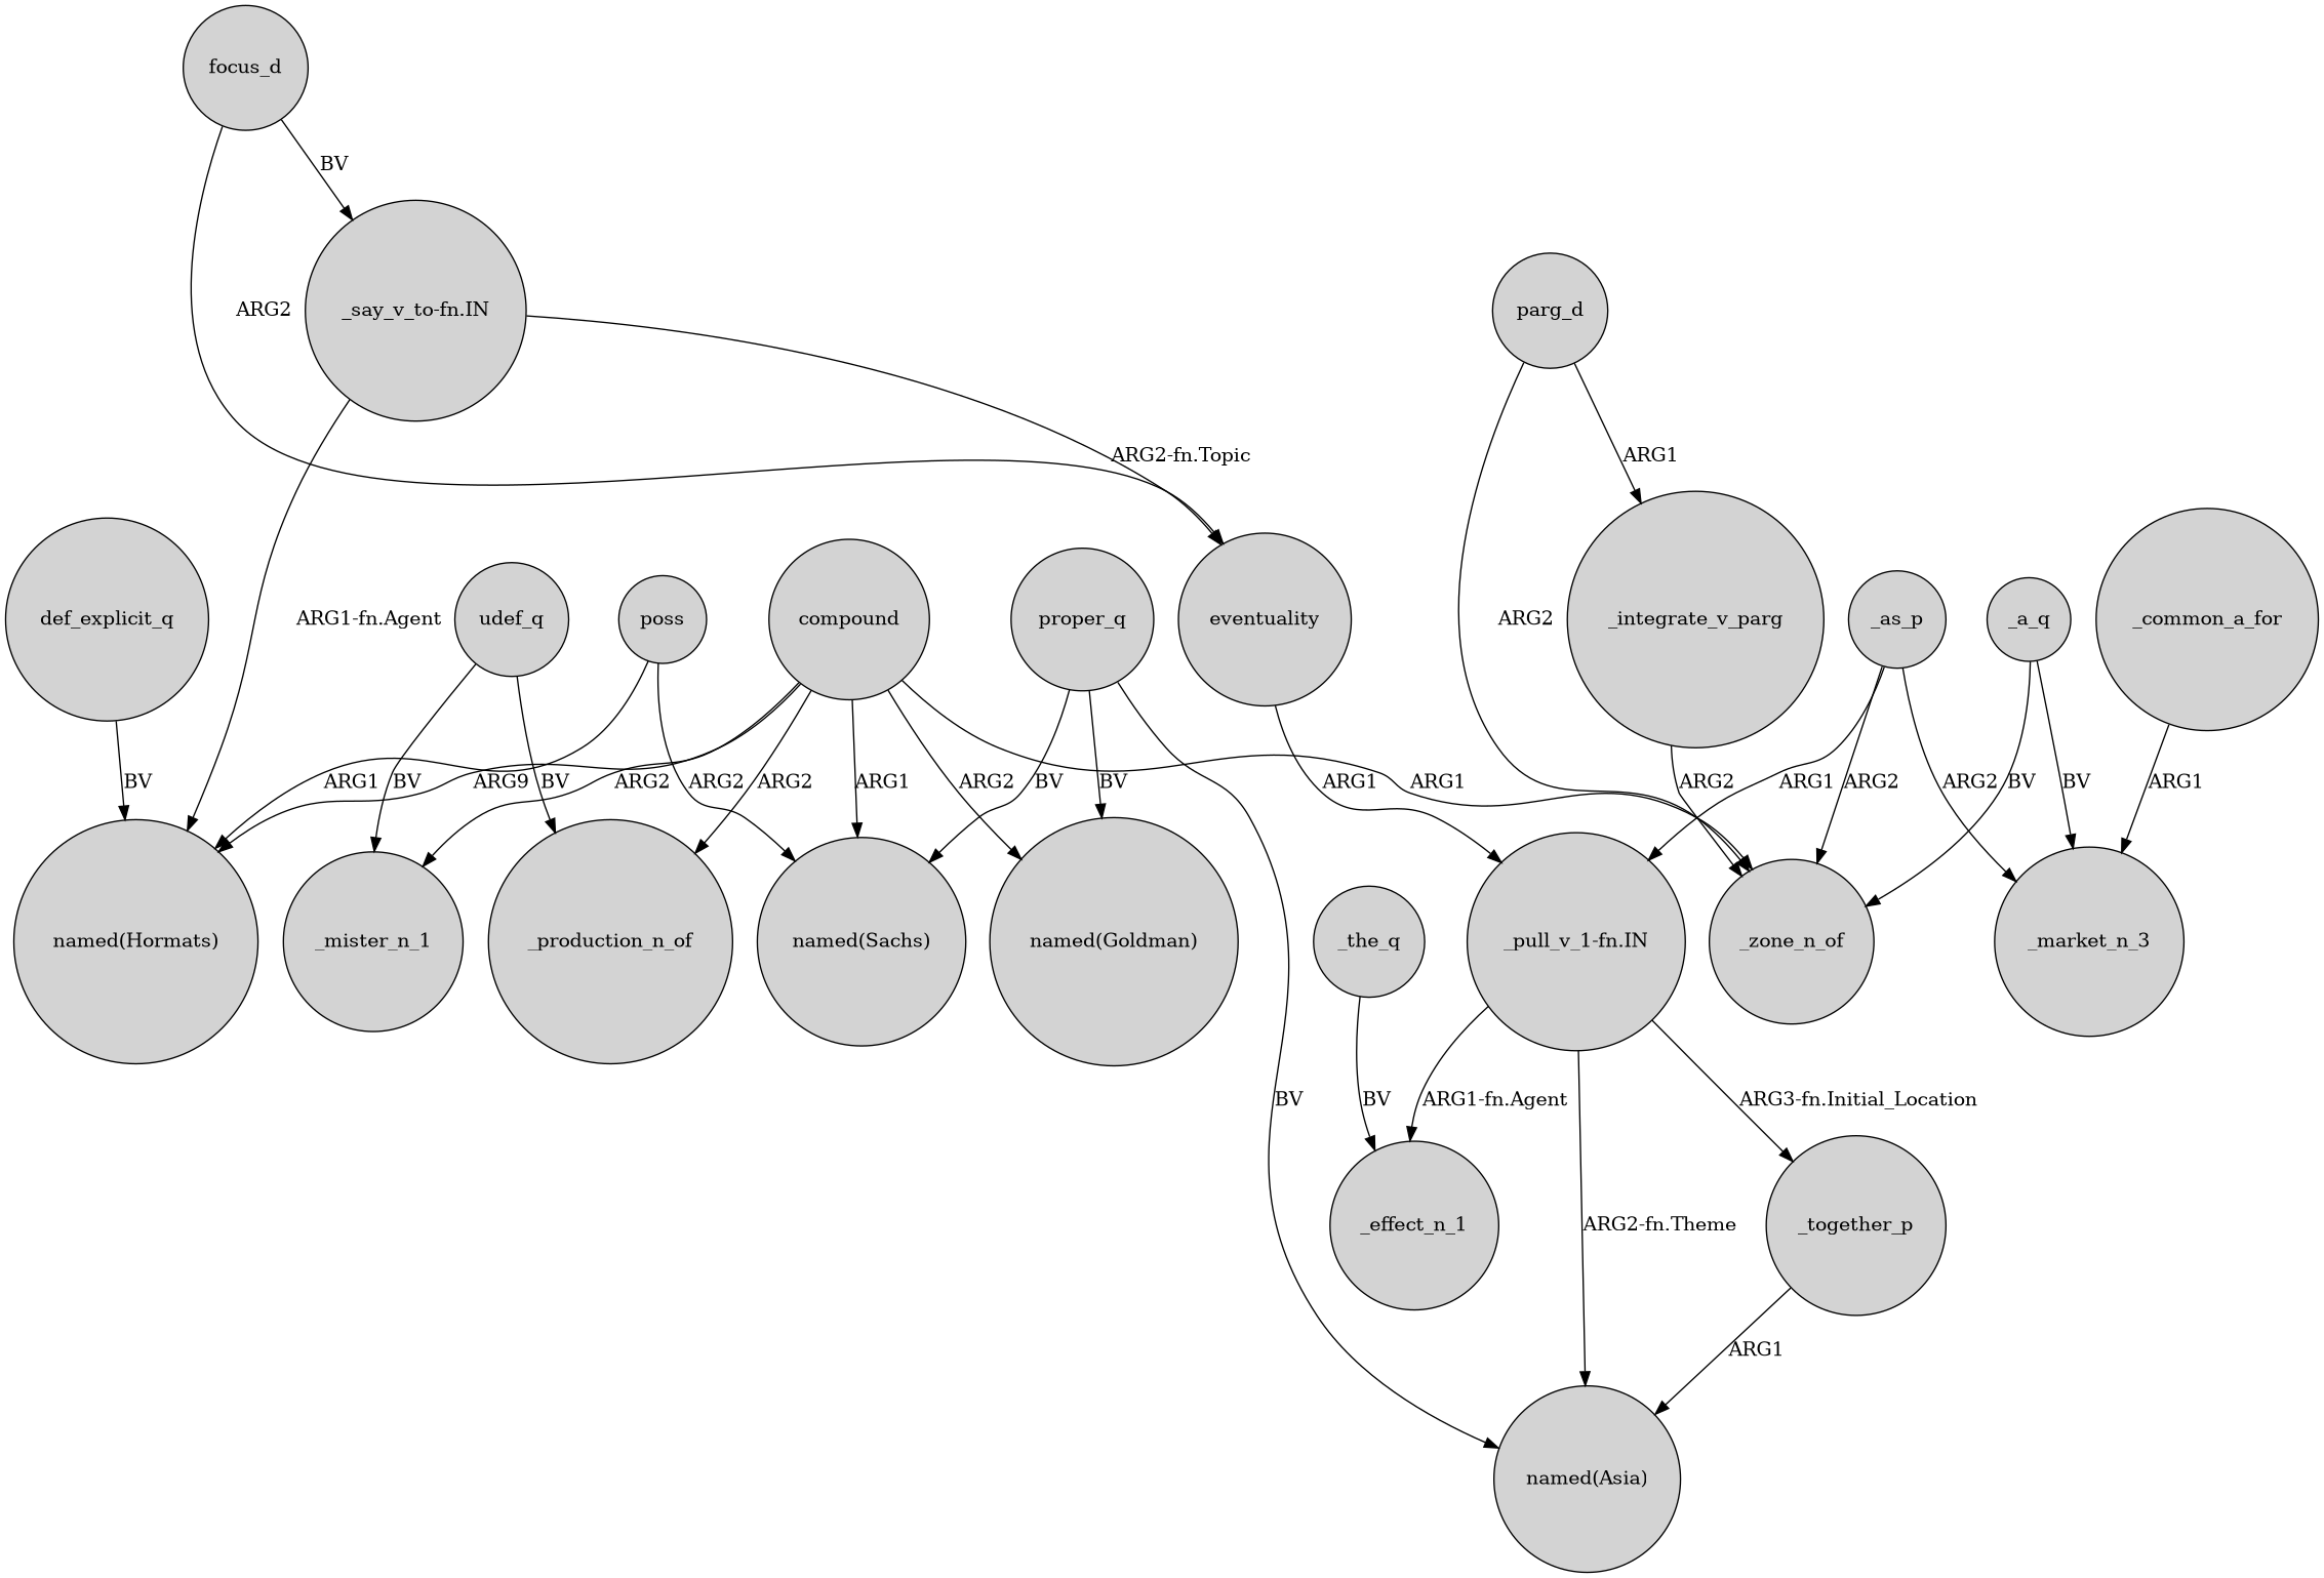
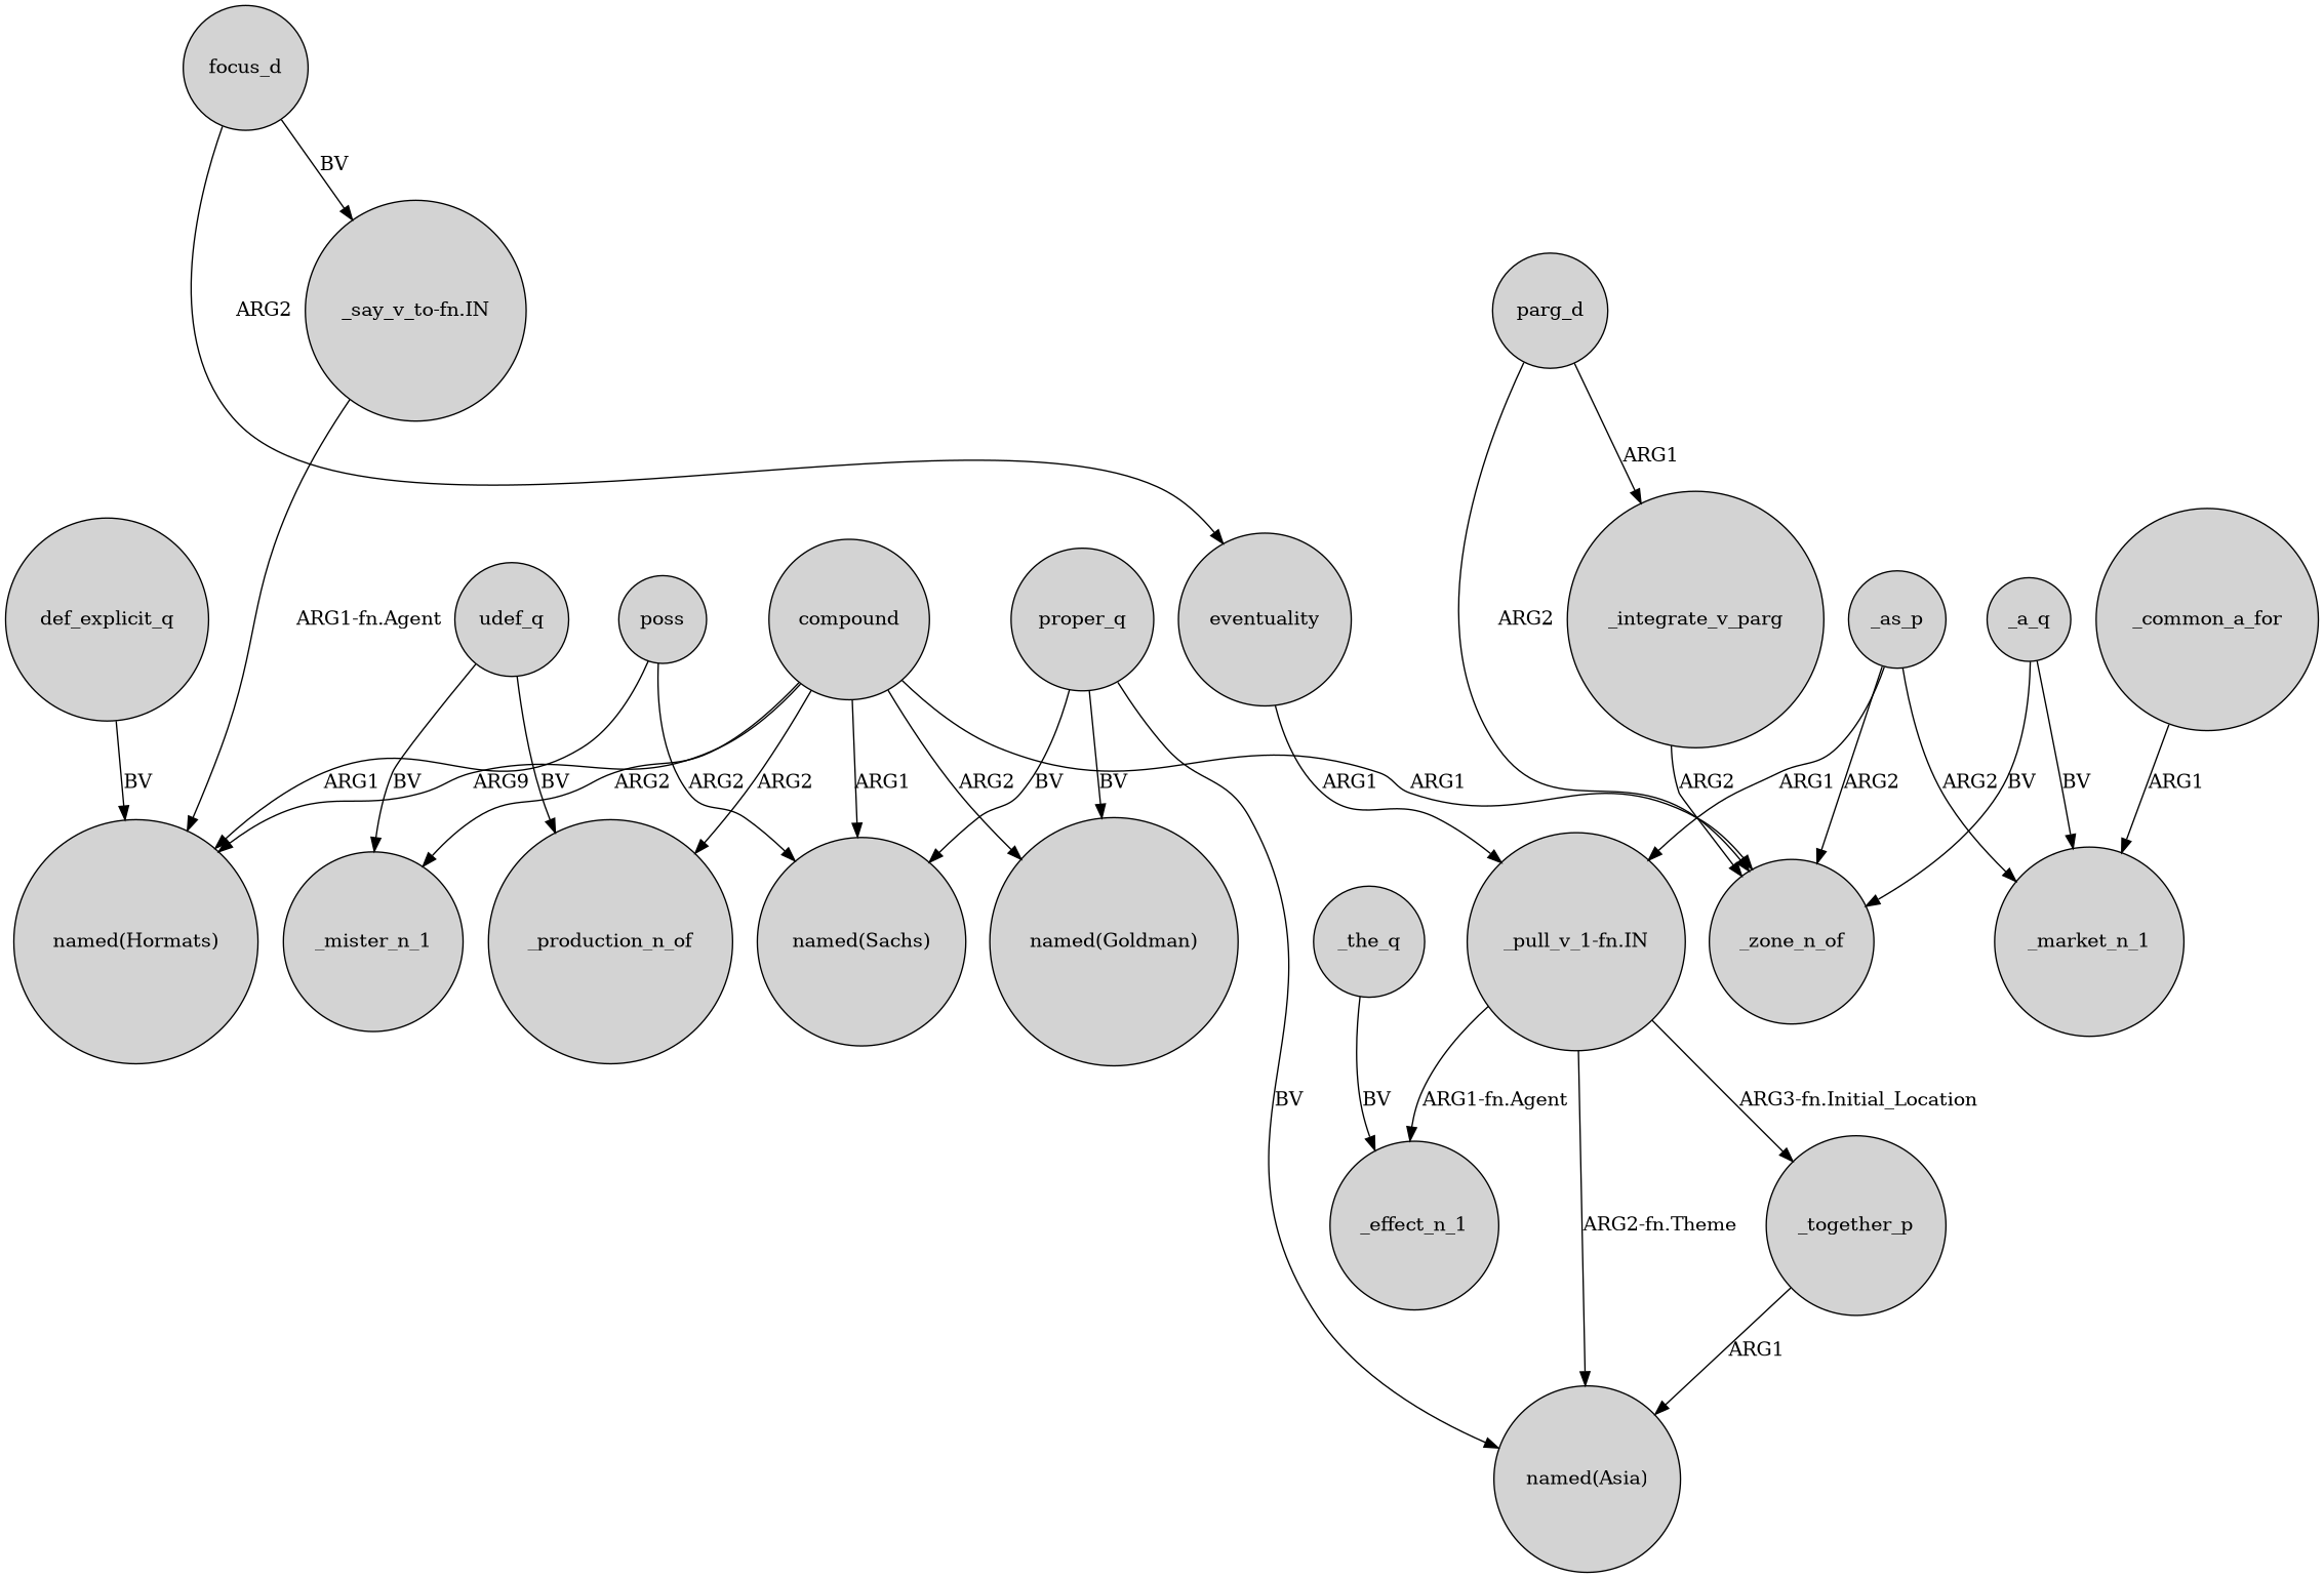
  digraph {
    node [shape=circle style=filled]
    udef_q
    _production_n_of
    _mister_n_1
    "_say_v_to-fn.IN"
    eventuality
    "named(Hormats)"
    "_pull_v_1-fn.IN"
    "named(Asia)"
    _effect_n_1
    _together_p
    n11 [label=_integrate_v_parg]
    _zone_n_of
    parg_d
    poss
    "named(Sachs)"
    compound
    "named(Goldman)"
    def_explicit_q
    proper_q
    _as_p
-   _market_n_1 [label=_market_n_3]
+   _market_n_1
    _the_q
    _a_q
    focus_d
    _common_a_for
    udef_q -> _production_n_of [label=BV]
    udef_q -> _mister_n_1 [label=BV]
-   "_say_v_to-fn.IN" -> eventuality [label="ARG2-fn.Topic"]
    "_say_v_to-fn.IN" -> "named(Hormats)" [label="ARG1-fn.Agent"]
    eventuality -> "_pull_v_1-fn.IN" [label=ARG1]
    "_pull_v_1-fn.IN" -> "named(Asia)" [label="ARG2-fn.Theme"]
    "_pull_v_1-fn.IN" -> _effect_n_1 [label="ARG1-fn.Agent"]
    "_pull_v_1-fn.IN" -> _together_p [label="ARG3-fn.Initial_Location"]
    _together_p -> "named(Asia)" [label=ARG1]
    n11 -> _zone_n_of [label=ARG2]
    parg_d -> n11 [label=ARG1]
    parg_d -> _zone_n_of [label=ARG2]
    poss -> "named(Hormats)" [label=ARG1]
    poss -> "named(Sachs)" [label=ARG2]
    compound -> _production_n_of [label=ARG2]
    compound -> _mister_n_1 [label=ARG2]
    compound -> "named(Hormats)" [label=ARG9]
    compound -> _zone_n_of [label=ARG1]
    compound -> "named(Sachs)" [label=ARG1]
    compound -> "named(Goldman)" [label=ARG2]
    def_explicit_q -> "named(Hormats)" [label=BV]
    proper_q -> "named(Asia)" [label=BV]
    proper_q -> "named(Sachs)" [label=BV]
    proper_q -> "named(Goldman)" [label=BV]
    _as_p -> "_pull_v_1-fn.IN" [label=ARG1]
    _as_p -> _zone_n_of [label=ARG2]
    _as_p -> _market_n_1 [label=ARG2]
    _the_q -> _effect_n_1 [label=BV]
    _a_q -> _zone_n_of [label=BV]
    _a_q -> _market_n_1 [label=BV]
    focus_d -> "_say_v_to-fn.IN" [label=BV]
    focus_d -> eventuality [label=ARG2]
    _common_a_for -> _market_n_1 [label=ARG1]
  }
